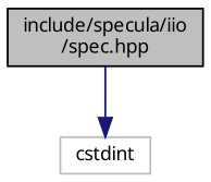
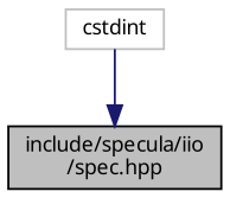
  digraph {
    node [fontname=Iosevka fontsize=10 shape=record]
    n1 [color=black fillcolor=grey75 fontcolor=black height=0.2 label="include/specula/iio\l/spec.hpp" style=filled width=0.4]
    n2 [color=grey75 height=0.2 label=cstdint width=0.4]
-   n1 -> n2 [color=midnightblue fontname=Iosevka fontsize=10 labelfontname=Iosevka labelfontsize=10 style=solid]
+   n2 -> n1 [color=midnightblue fontname=Iosevka fontsize=10 labelfontname=Iosevka labelfontsize=10 style=solid]
  }
